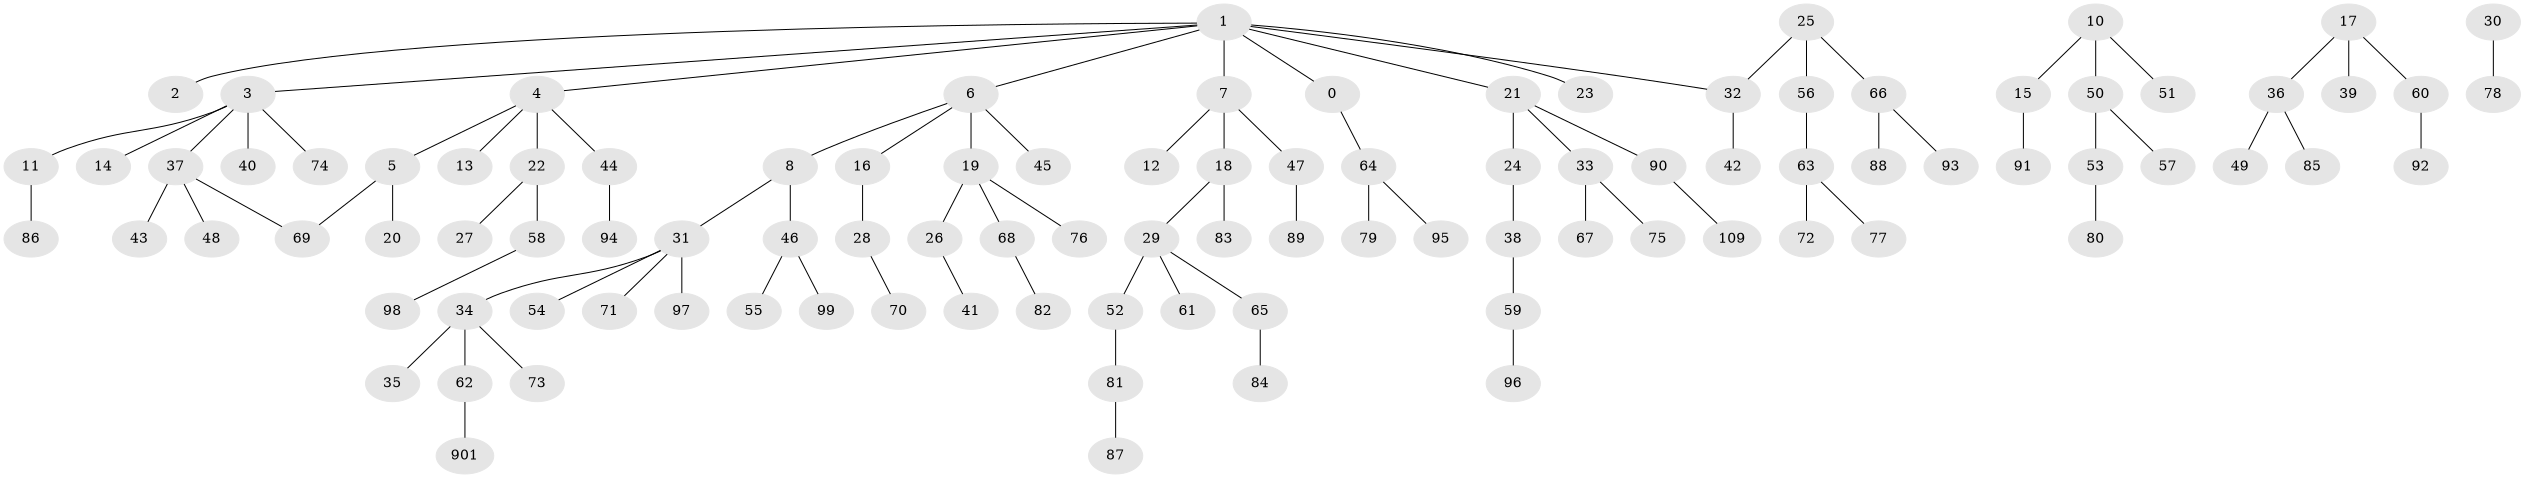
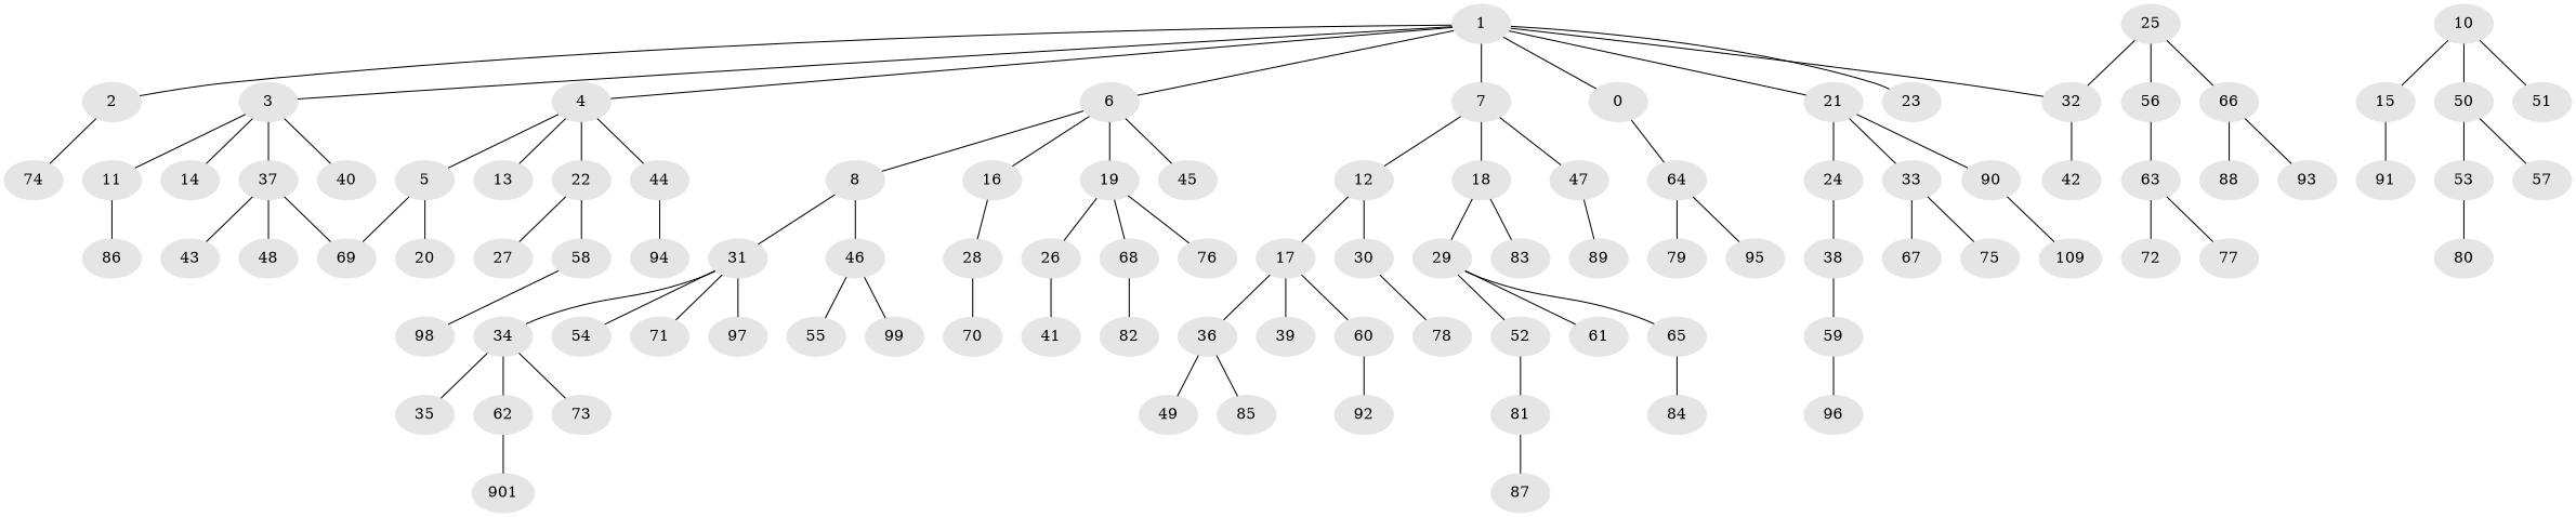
  graph {
    node [color=gray90 style=filled]
    1
    2
    3
    4
    6
    7
    n7 [label=0]
    21
    23
    32
    11
    14
    37
    40
    74
    5
    13
    22
    44
    8
    16
    19
    45
    12
    18
    47
    64
    24
    33
    90
    25
    56
    66
    86
    43
    48
    69
    20
    27
    58
    94
    10
    15
    50
    51
    31
    46
    28
    26
    68
    76
    17
    30
    29
    83
    89
    34
    54
    71
    97
    55
    99
    79
    95
    91
    53
    57
    36
    39
    60
    78
    70
    49
    85
    92
    52
    61
    65
    41
    82
    38
    67
    75
    n84 [label=109]
    98
    59
    42
    63
    88
    93
    81
    84
    35
    62
    73
    n96 [label=901]
    96
    80
    87
    72
    77
    1 -- 2
    1 -- 3
    1 -- 4
    1 -- 6
    1 -- 7
    1 -- n7
    1 -- 21
    1 -- 23
    1 -- 32
    3 -- 11
    3 -- 14
    3 -- 37
    3 -- 40
-   3 -- 74
+   2 -- 74
    4 -- 5
    4 -- 13
    4 -- 22
    4 -- 44
    6 -- 8
    6 -- 16
    6 -- 19
    6 -- 45
    7 -- 12
    7 -- 18
    7 -- 47
    n7 -- 64
    21 -- 24
    21 -- 33
    21 -- 90
    32 -- 42
    11 -- 86
    37 -- 43
    37 -- 48
    37 -- 69
    5 -- 69
    5 -- 20
    22 -- 27
    22 -- 58
    44 -- 94
    8 -- 31
    8 -- 46
    16 -- 28
    19 -- 26
    19 -- 68
    19 -- 76
+   12 -- 17
+   12 -- 30
    18 -- 29
    18 -- 83
    47 -- 89
    64 -- 79
    64 -- 95
    24 -- 38
    33 -- 67
    33 -- 75
    90 -- n84
    25 -- 32
    25 -- 56
    25 -- 66
    56 -- 63
    66 -- 88
    66 -- 93
    58 -- 98
    10 -- 15
    10 -- 50
    10 -- 51
    15 -- 91
    50 -- 53
    50 -- 57
    31 -- 34
    31 -- 54
    31 -- 71
    31 -- 97
    46 -- 55
    46 -- 99
    28 -- 70
    26 -- 41
    68 -- 82
    17 -- 36
    17 -- 39
    17 -- 60
    30 -- 78
    29 -- 52
    29 -- 61
    29 -- 65
    34 -- 35
    34 -- 62
    34 -- 73
    53 -- 80
    36 -- 49
    36 -- 85
    60 -- 92
    52 -- 81
    65 -- 84
    38 -- 59
    59 -- 96
    63 -- 72
    63 -- 77
    81 -- 87
    62 -- n96
  }
